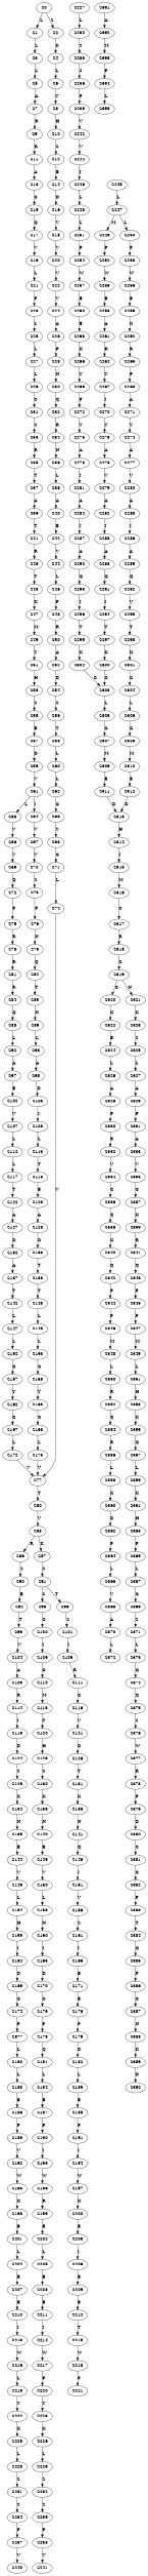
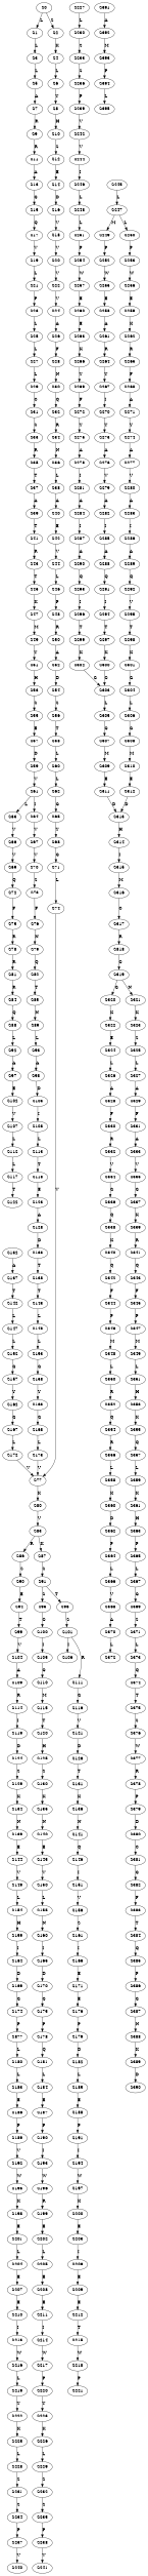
  strict digraph {
    S0
    S1
    S2
    S3
    S4
    S5
    S6
    S7
    S8
    S9
    S10
    S11
    S12
    S13
    S14
    S15
    S16
    S17
    S18
    S19
    S20
    S21
    S22
    S23
    S24
    S25
    S26
    S27
    S28
    S29
    S30
    S31
    S32
    S33
    S34
    S35
    S36
    S37
    S38
    S39
    S40
    S41
    S42
    S43
    S44
    S45
    S46
    S47
    S48
    S49
    S50
    S51
    S52
    S53
    S54
    S55
    S56
    S57
    S58
    S59
    S60
    S61
    S62
    S63
    S64
    S65
    S66
    S67
    S68
    S69
    S70
    S71
    S72
    S73
    S74
    S75
    S76
    S77
    S78
    S79
    S80
    S81
    S82
    S83
    S84
    S85
    S86
    S87
    S88
    S89
    S90
    S91
    S92
    S93
    S94
    S95
    S96
    S97
    S98
    S99
    S100
    S101
    S102
    S103
    S104
    S105
    S106
    S107
    S108
    S109
    S110
    S111
    S112
    S113
    S114
    S115
    S116
    S117
    S118
    S119
    S120
    S121
    S122
    S123
    S124
    S125
    S126
-   S127
    S128
    S129
    S130
    S131
    S132
    S133
    S134
    S135
    S136
    S137
    S138
    S139
    S140
    S141
    S142
    S143
    S144
    S145
    S146
    S147
    S148
    S149
    S150
    S151
    S152
    S153
    S154
    S155
    S156
    S157
    S158
    S159
    S160
    S161
    S162
    S163
    S164
    S165
    S166
    S167
    S168
    S169
    S170
    S171
    S172
    S173
    S174
    S175
    S176
    n178 [label=S877]
    S178
    S179
    S180
    S181
    S182
    S183
    S184
    S185
    S186
    S187
    S188
    S189
    S190
    S191
    S192
    S193
    S194
    S195
    S196
    S197
    S198
    S199
    S200
    S201
    S202
    S203
    S204
    S205
    S206
    S207
    S208
    S209
    S210
    S211
    S212
    S213
    S214
    S215
    S216
    S217
    S218
    S219
    S220
    S221
    S222
    S223
    S225
    S226
    S228
    S229
    S227
    S230
    S231
    S232
    S233
    S234
    S235
    S236
    S237
    S238
    S239
    S240
    S241
    S242
    S244
    S246
    S245
    S247
    S248
    S249
    S250
    S251
    S252
    S253
    S254
    S255
    S256
    S257
    S258
    S259
    S260
    S261
    S262
    S263
    S264
    S265
    S266
    S267
    S268
    S269
    S270
    S271
    S272
    S273
    S274
    S275
    S276
    S277
    S278
    S279
    S280
    S281
    S282
    S283
    S284
    S285
    S286
    S287
    S288
    S289
    S290
    S291
    S292
    S293
    S294
    S295
    S296
    S297
    S298
    S299
    S300
    S301
    S302
    S303
    S304
    S305
    S306
    S307
    S308
    S309
    S310
    S311
    S312
    S313
    S314
    S315
    S316
    S317
    n317 [label=S818]
    S319
    S320
    S321
    S322
    S323
    S324
    S325
    S326
    S327
    S328
    S329
    S330
    S331
    S332
    S333
    S334
    S335
    S336
    S337
    S338
    S339
    S340
    S341
    S342
    S343
    S344
    S345
    S346
    S347
    S348
    S349
    S350
    S351
    S352
    S353
    S354
    S355
    S356
    S357
    S358
    S359
    S360
    S361
    S362
    S363
    S364
    S365
    S366
    S367
    S368
    S369
    S370
    S371
    S372
    S373
    S374
    S375
    S376
    S377
    S378
    S379
    S380
    S381
    S382
    S383
    S384
    S385
    S386
    S387
    S388
    S389
    S390
    S391
    S392
    S393
    S394
    S395
    S0 -> S1 [label=L]
    S0 -> S2 [label=S]
    S1 -> S3 [label=L]
    S2 -> S4 [label=K]
    S3 -> S5 [label=L]
    S4 -> S6 [label=L]
    S5 -> S7 [label=A]
    S6 -> S8 [label=Y]
    S7 -> S9 [label=R]
    S8 -> S10 [label=H]
    S9 -> S11 [label=R]
    S10 -> S12 [label=S]
    S11 -> S13 [label=A]
    S12 -> S14 [label=E]
    S13 -> S15 [label=G]
    S14 -> S16 [label=D]
    S15 -> S17 [label=Q]
    S16 -> S18 [label=V]
    S17 -> S19 [label=V]
    S18 -> S20 [label=V]
    S19 -> S21 [label=L]
    S20 -> S22 [label=V]
    S21 -> S23 [label=P]
    S22 -> S24 [label=V]
    S23 -> S25 [label=L]
    S24 -> S26 [label=A]
    S25 -> S27 [label=L]
    S26 -> S28 [label=F]
    S27 -> S29 [label=L]
    S28 -> S30 [label=N]
    S29 -> S31 [label=C]
    S30 -> S32 [label=Q]
    S31 -> S33 [label=S]
    S32 -> S34 [label=R]
    S33 -> S35 [label=R]
    S34 -> S36 [label=N]
    S35 -> S37 [label=T]
    S36 -> S38 [label=L]
    S37 -> S39 [label=A]
    S38 -> S40 [label=A]
    S39 -> S41 [label=T]
    S40 -> S42 [label=E]
    S41 -> S43 [label=R]
    S42 -> S44 [label=V]
    S43 -> S45 [label=T]
    S44 -> S46 [label=L]
    S45 -> S47 [label=K]
    S46 -> S48 [label=P]
    S47 -> S49 [label=M]
    S48 -> S50 [label=R]
    S49 -> S51 [label=Y]
    S50 -> S52 [label=A]
    S51 -> S53 [label=H]
    S52 -> S54 [label=D]
    S53 -> S55 [label=S]
    S54 -> S56 [label=S]
    S55 -> S57 [label=E]
    S56 -> S58 [label=T]
    S57 -> S59 [label=D]
    S58 -> S60 [label=L]
    S59 -> S61 [label=V]
    S60 -> S62 [label=L]
    S61 -> S63 [label=L]
    S61 -> S64 [label=I]
    S62 -> S65 [label=G]
    S63 -> S66 [label=V]
    S64 -> S67 [label=V]
    S65 -> S68 [label=Y]
    S66 -> S69 [label=V]
    S67 -> S70 [label=V]
    S68 -> S71 [label=G]
    S69 -> S72 [label=Q]
    S70 -> S73 [label=S]
    S71 -> S74 [label=L]
    S72 -> S75 [label=F]
    S73 -> S76 [label=F]
    S74 -> S77 [label=V]
    S75 -> S78 [label=R]
    S76 -> S79 [label=N]
-   S77 -> S80 [label=T]
+   S77 -> S80 [label=K]
    S78 -> S81 [label=R]
    S79 -> S82 [label=Q]
    S80 -> S83 [label=V]
    S81 -> S84 [label=R]
    S82 -> S85 [label=T]
    S83 -> S86 [label=R]
    S83 -> S87 [label=K]
    S84 -> S88 [label=Q]
    S85 -> S89 [label=N]
    S86 -> S90 [label=S]
    S87 -> S91 [label=S]
    S88 -> S92 [label=L]
    S89 -> S93 [label=L]
    S90 -> S94 [label=E]
    S91 -> S95 [label=S]
    S91 -> S96 [label=T]
    S92 -> S97 [label=A]
    S93 -> S98 [label=A]
    S94 -> S99 [label=T]
    S95 -> S100 [label=G]
    S96 -> S101 [label=S]
    S97 -> S102 [label=E]
    S98 -> S103 [label=D]
    S99 -> S104 [label=V]
    S100 -> S105 [label=I]
    S101 -> S106 [label=I]
    S102 -> S107 [label=V]
    S103 -> S108 [label=I]
    S104 -> S109 [label=A]
    S105 -> S110 [label=G]
-   S106 -> S111 [label=R]
+   S101 -> S111 [label=R]
    S107 -> S112 [label=L]
    S108 -> S113 [label=L]
    S109 -> S114 [label=R]
    S110 -> S115 [label=M]
    S111 -> S116 [label=G]
    S112 -> S117 [label=L]
    S113 -> S118 [label=T]
    S114 -> S119 [label=I]
    S115 -> S120 [label=T]
    S116 -> S121 [label=V]
    S117 -> S122 [label=T]
    S118 -> S123 [label=E]
    S119 -> S124 [label=D]
    S120 -> S125 [label=H]
    S121 -> S126 [label=D]
-   S122 -> S127 [label=A]
    S123 -> S128 [label=A]
    S124 -> S129 [label=S]
    S125 -> S130 [label=S]
    S126 -> S131 [label=T]
-   S127 -> S132 [label=D]
    S128 -> S133 [label=D]
    S129 -> S134 [label=K]
    S130 -> S135 [label=K]
    S131 -> S136 [label=K]
    S132 -> S137 [label=A]
    S133 -> S138 [label=T]
    S134 -> S139 [label=N]
    S135 -> S140 [label=N]
    S136 -> S141 [label=N]
    S137 -> S142 [label=T]
    S138 -> S143 [label=T]
    S139 -> S144 [label=E]
    S140 -> S145 [label=E]
    S141 -> S146 [label=Q]
    S142 -> S147 [label=L]
    S143 -> S148 [label=L]
    S144 -> S149 [label=V]
    S145 -> S150 [label=V]
    S146 -> S151 [label=I]
    S147 -> S152 [label=L]
    S148 -> S153 [label=L]
    S149 -> S154 [label=L]
    S150 -> S155 [label=L]
    S151 -> S156 [label=V]
    S152 -> S157 [label=G]
    S153 -> S158 [label=G]
    S154 -> S159 [label=H]
    S155 -> S160 [label=N]
    S156 -> S161 [label=S]
    S157 -> S162 [label=Y]
    S158 -> S163 [label=Y]
    S159 -> S164 [label=I]
    S160 -> S165 [label=I]
    S161 -> S166 [label=I]
    S162 -> S167 [label=G]
    S163 -> S168 [label=G]
    S164 -> S169 [label=D]
    S165 -> S170 [label=D]
    S166 -> S171 [label=E]
    S167 -> S172 [label=L]
    S168 -> S173 [label=L]
    S169 -> S174 [label=G]
    S170 -> S175 [label=G]
    S171 -> S176 [label=E]
    S172 -> S77 [label=V]
    S173 -> S77 [label=V]
    S174 -> n178 [label=P]
    S175 -> S178 [label=P]
    S176 -> S179 [label=P]
    n178 -> S180 [label=L]
    S178 -> S181 [label=Q]
    S179 -> S182 [label=D]
    S180 -> S183 [label=L]
    S181 -> S184 [label=L]
    S182 -> S185 [label=L]
    S183 -> S186 [label=E]
    S184 -> S187 [label=E]
    S185 -> S188 [label=E]
    S186 -> S189 [label=P]
    S187 -> S190 [label=P]
    S188 -> S191 [label=P]
    S189 -> S192 [label=V]
    S190 -> S193 [label=I]
    S191 -> S194 [label=I]
    S192 -> S195 [label=W]
    S193 -> S196 [label=W]
    S194 -> S197 [label=W]
    S195 -> S198 [label=K]
    S196 -> S199 [label=R]
    S197 -> S200 [label=K]
    S198 -> S201 [label=E]
    S199 -> S202 [label=E]
    S200 -> S203 [label=E]
    S201 -> S204 [label=L]
    S202 -> S205 [label=L]
    S203 -> S206 [label=I]
    S204 -> S207 [label=E]
    S205 -> S208 [label=E]
    S206 -> S209 [label=E]
    S207 -> S210 [label=E]
    S208 -> S211 [label=E]
    S209 -> S212 [label=E]
    S210 -> S213 [label=I]
    S211 -> S214 [label=I]
    S212 -> S215 [label=T]
    S213 -> S216 [label=W]
    S214 -> S217 [label=W]
    S215 -> S218 [label=W]
    S216 -> S219 [label=L]
    S217 -> S220 [label=P]
    S218 -> S221 [label=P]
    S219 -> S222 [label=Y]
    S220 -> S223 [label=Y]
    S222 -> S225 [label=K]
    S223 -> S226 [label=K]
    S225 -> S228 [label=L]
    S226 -> S229 [label=L]
    S228 -> S231 [label=S]
    S229 -> S232 [label=S]
    S227 -> S230 [label=L]
    S230 -> S233 [label=S]
    S231 -> S234 [label=S]
    S232 -> S235 [label=S]
    S233 -> S236 [label=S]
    S234 -> S237 [label=P]
    S235 -> S238 [label=P]
    S236 -> S239 [label=P]
    S237 -> S240 [label=V]
    S238 -> S241 [label=V]
    S239 -> S242 [label=V]
    S242 -> S244 [label=V]
    S244 -> S246 [label=I]
    S246 -> S248 [label=L]
    S245 -> S247 [label=L]
    S247 -> S249 [label=M]
    S247 -> S250 [label=L]
    S248 -> S251 [label=L]
    S249 -> S252 [label=P]
    S250 -> S253 [label=P]
    S251 -> S254 [label=P]
    S252 -> S255 [label=W]
    S253 -> S256 [label=W]
    S254 -> S257 [label=W]
    S255 -> S258 [label=E]
    S256 -> S259 [label=E]
    S257 -> S260 [label=E]
    S258 -> S261 [label=A]
    S259 -> S262 [label=K]
    S260 -> S263 [label=E]
    S261 -> S264 [label=R]
    S262 -> S265 [label=R]
    S263 -> S266 [label=K]
    S264 -> S267 [label=Y]
    S265 -> S268 [label=F]
    S266 -> S269 [label=Y]
    S267 -> S270 [label=I]
    S268 -> S271 [label=A]
    S269 -> S272 [label=F]
    S270 -> S273 [label=Y]
    S271 -> S274 [label=Y]
    S272 -> S275 [label=Y]
    S273 -> S276 [label=A]
    S274 -> S277 [label=A]
    S275 -> S278 [label=A]
    S276 -> S279 [label=V]
    S277 -> S280 [label=V]
    S278 -> S281 [label=I]
    S279 -> S282 [label=A]
    S280 -> S283 [label=A]
    S281 -> S284 [label=A]
    S282 -> S285 [label=I]
    S283 -> S286 [label=I]
    S284 -> S287 [label=I]
    S285 -> S288 [label=A]
    S286 -> S289 [label=A]
    S287 -> S290 [label=A]
    S288 -> S291 [label=Q]
    S289 -> S292 [label=Q]
    S290 -> S293 [label=Q]
    S291 -> S294 [label=I]
    S292 -> S295 [label=V]
    S293 -> S296 [label=I]
    S294 -> S297 [label=T]
    S295 -> S298 [label=T]
    S296 -> S299 [label=T]
    S297 -> S300 [label=K]
    S298 -> S301 [label=K]
    S299 -> S302 [label=K]
    S300 -> S303 [label=G]
    S301 -> S304 [label=G]
    S302 -> S303 [label=G]
    S303 -> S305 [label=L]
    S304 -> S306 [label=L]
    S305 -> S307 [label=G]
    S306 -> S308 [label=G]
    S307 -> S309 [label=M]
    S308 -> S310 [label=M]
    S309 -> S311 [label=E]
    S310 -> S312 [label=E]
    S311 -> S313 [label=D]
    S312 -> S313 [label=D]
    S313 -> S314 [label=H]
    S314 -> S315 [label=I]
    S315 -> S316 [label=M]
    S316 -> S317 [label=C]
    S317 -> n317 [label=R]
    n317 -> S319 [label=G]
    S319 -> S320 [label=G]
    S319 -> S321 [label=N]
    S320 -> S322 [label=K]
    S321 -> S323 [label=K]
    S322 -> S324 [label=E]
    S323 -> S325 [label=S]
    S324 -> S326 [label=L]
    S325 -> S327 [label=L]
    S326 -> S328 [label=A]
    S327 -> S329 [label=A]
    S328 -> S330 [label=F]
    S329 -> S331 [label=F]
    S330 -> S332 [label=R]
    S331 -> S333 [label=A]
    S332 -> S334 [label=V]
    S333 -> S335 [label=V]
    S334 -> S336 [label=G]
    S335 -> S337 [label=G]
    S336 -> S338 [label=Q]
    S337 -> S339 [label=K]
    S338 -> S340 [label=K]
    S339 -> S341 [label=R]
    S340 -> S342 [label=Q]
    S341 -> S343 [label=Q]
    S342 -> S344 [label=F]
    S343 -> S345 [label=F]
    S344 -> S346 [label=P]
    S345 -> S347 [label=P]
    S346 -> S348 [label=M]
    S347 -> S349 [label=M]
    S348 -> S350 [label=L]
    S349 -> S351 [label=L]
    S350 -> S352 [label=R]
    S351 -> S353 [label=H]
    S352 -> S354 [label=Q]
    S353 -> S355 [label=K]
    S354 -> S356 [label=R]
    S355 -> S357 [label=Q]
    S356 -> S358 [label=L]
    S357 -> S359 [label=L]
    S358 -> S360 [label=K]
    S359 -> S361 [label=K]
    S360 -> S362 [label=D]
    S361 -> S363 [label=H]
    S362 -> S364 [label=P]
    S363 -> S365 [label=P]
    S364 -> S366 [label=L]
    S365 -> S367 [label=L]
    S366 -> S368 [label=V]
    S367 -> S369 [label=G]
    S368 -> S370 [label=A]
    S369 -> S371 [label=S]
    S370 -> S372 [label=L]
    S371 -> S373 [label=L]
    S373 -> S374 [label=Q]
-   S374 -> S375 [label=Q]
+   S374 -> S375 [label=T]
    S375 -> S376 [label=S]
    S376 -> S377 [label=W]
    S377 -> S378 [label=R]
    S378 -> S379 [label=P]
    S379 -> S380 [label=D]
    S380 -> S381 [label=C]
    S381 -> S382 [label=G]
    S382 -> S383 [label=F]
    S383 -> S384 [label=T]
    S384 -> S385 [label=Q]
    S385 -> S386 [label=P]
    S386 -> S387 [label=G]
    S387 -> S388 [label=N]
    S388 -> S389 [label=K]
    S389 -> S390 [label=D]
    S391 -> S392 [label=A]
    S392 -> S393 [label=M]
    S393 -> S394 [label=P]
    S394 -> S395 [label=L]
  }
